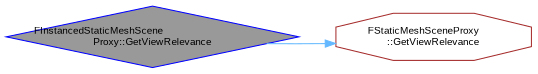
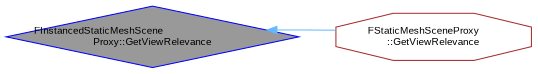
  digraph {
    rankdir=LR
    fontname="Liberation Sans"
    node [fontname="Liberation Sans" fontsize=10 style=filled]
    n1 [color=blue fillcolor=grey60 fontcolor=black height=0.2 label="FInstancedStaticMeshScene\lProxy::GetViewRelevance" shape=diamond width=0.4]
    n2 [color=brown fillcolor=white height=0.2 label="FStaticMeshSceneProxy\l::GetViewRelevance" shape=octagon width=0.4]
-   n1 -> n2 [color=steelblue1 fontname="Liberation Sans" fontsize=10 labelfontname=Helvetica labelfontsize=10 style=solid]
+   n2 -> n1 [color=steelblue1 fontname="Liberation Sans" fontsize=10 labelfontname=Helvetica labelfontsize=10 style=solid]
  }
